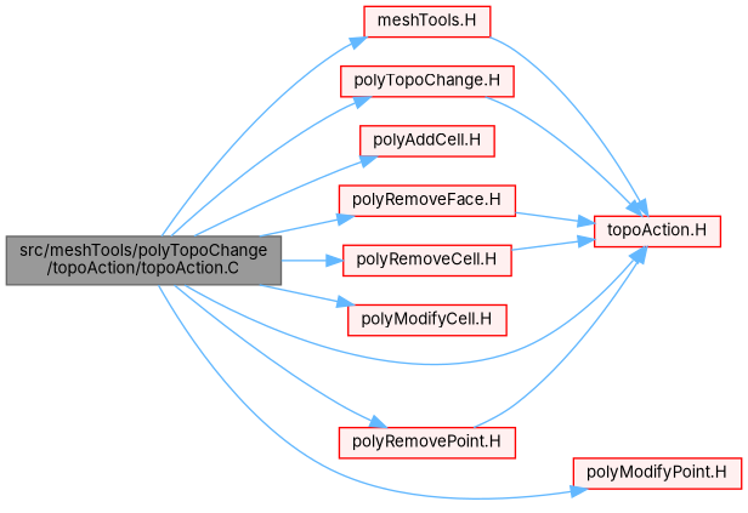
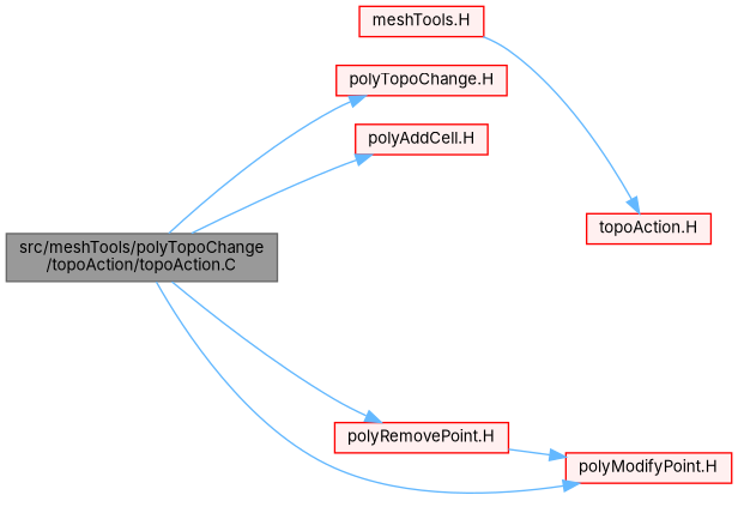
  digraph {
    fontname=Inter
    rankdir=LR
    node [color=red fillcolor="#FFF0F0" fontname=Inter fontsize=10 shape=box style=filled]
    edge [color=steelblue1 fontname=Inter fontsize=10 labelfontname=Helvetica labelfontsize=10 style=solid]
    n1 [color=gray40 fillcolor=grey60 fontcolor=black height=0.2 label="src/meshTools/polyTopoChange\l/topoAction/topoAction.C" width=0.4]
    n2 [height=0.2 label="topoAction.H" width=0.4]
    n3 [height=0.2 label="meshTools.H" width=0.4]
    n4 [height=0.2 label="polyAddCell.H" width=0.4]
    n5 [height=0.2 label="polyModifyPoint.H" width=0.4]
    n6 [height=0.2 label="polyTopoChange.H" width=0.4]
-   n7 [height=0.2 label="polyModifyCell.H" width=0.4]
    n8 [height=0.2 label="polyRemovePoint.H" width=0.4]
-   n9 [height=0.2 label="polyRemoveFace.H" width=0.4]
-   n10 [height=0.2 label="polyRemoveCell.H" width=0.4]
-   n1 -> n2
-   n1 -> n3
    n1 -> n4
    n1 -> n5
    n1 -> n6
-   n1 -> n7
    n1 -> n8
-   n1 -> n9
-   n1 -> n10
    n3 -> n2
-   n6 -> n2
-   n8 -> n2
-   n9 -> n2
-   n10 -> n2
+   n8 -> n5
  }
